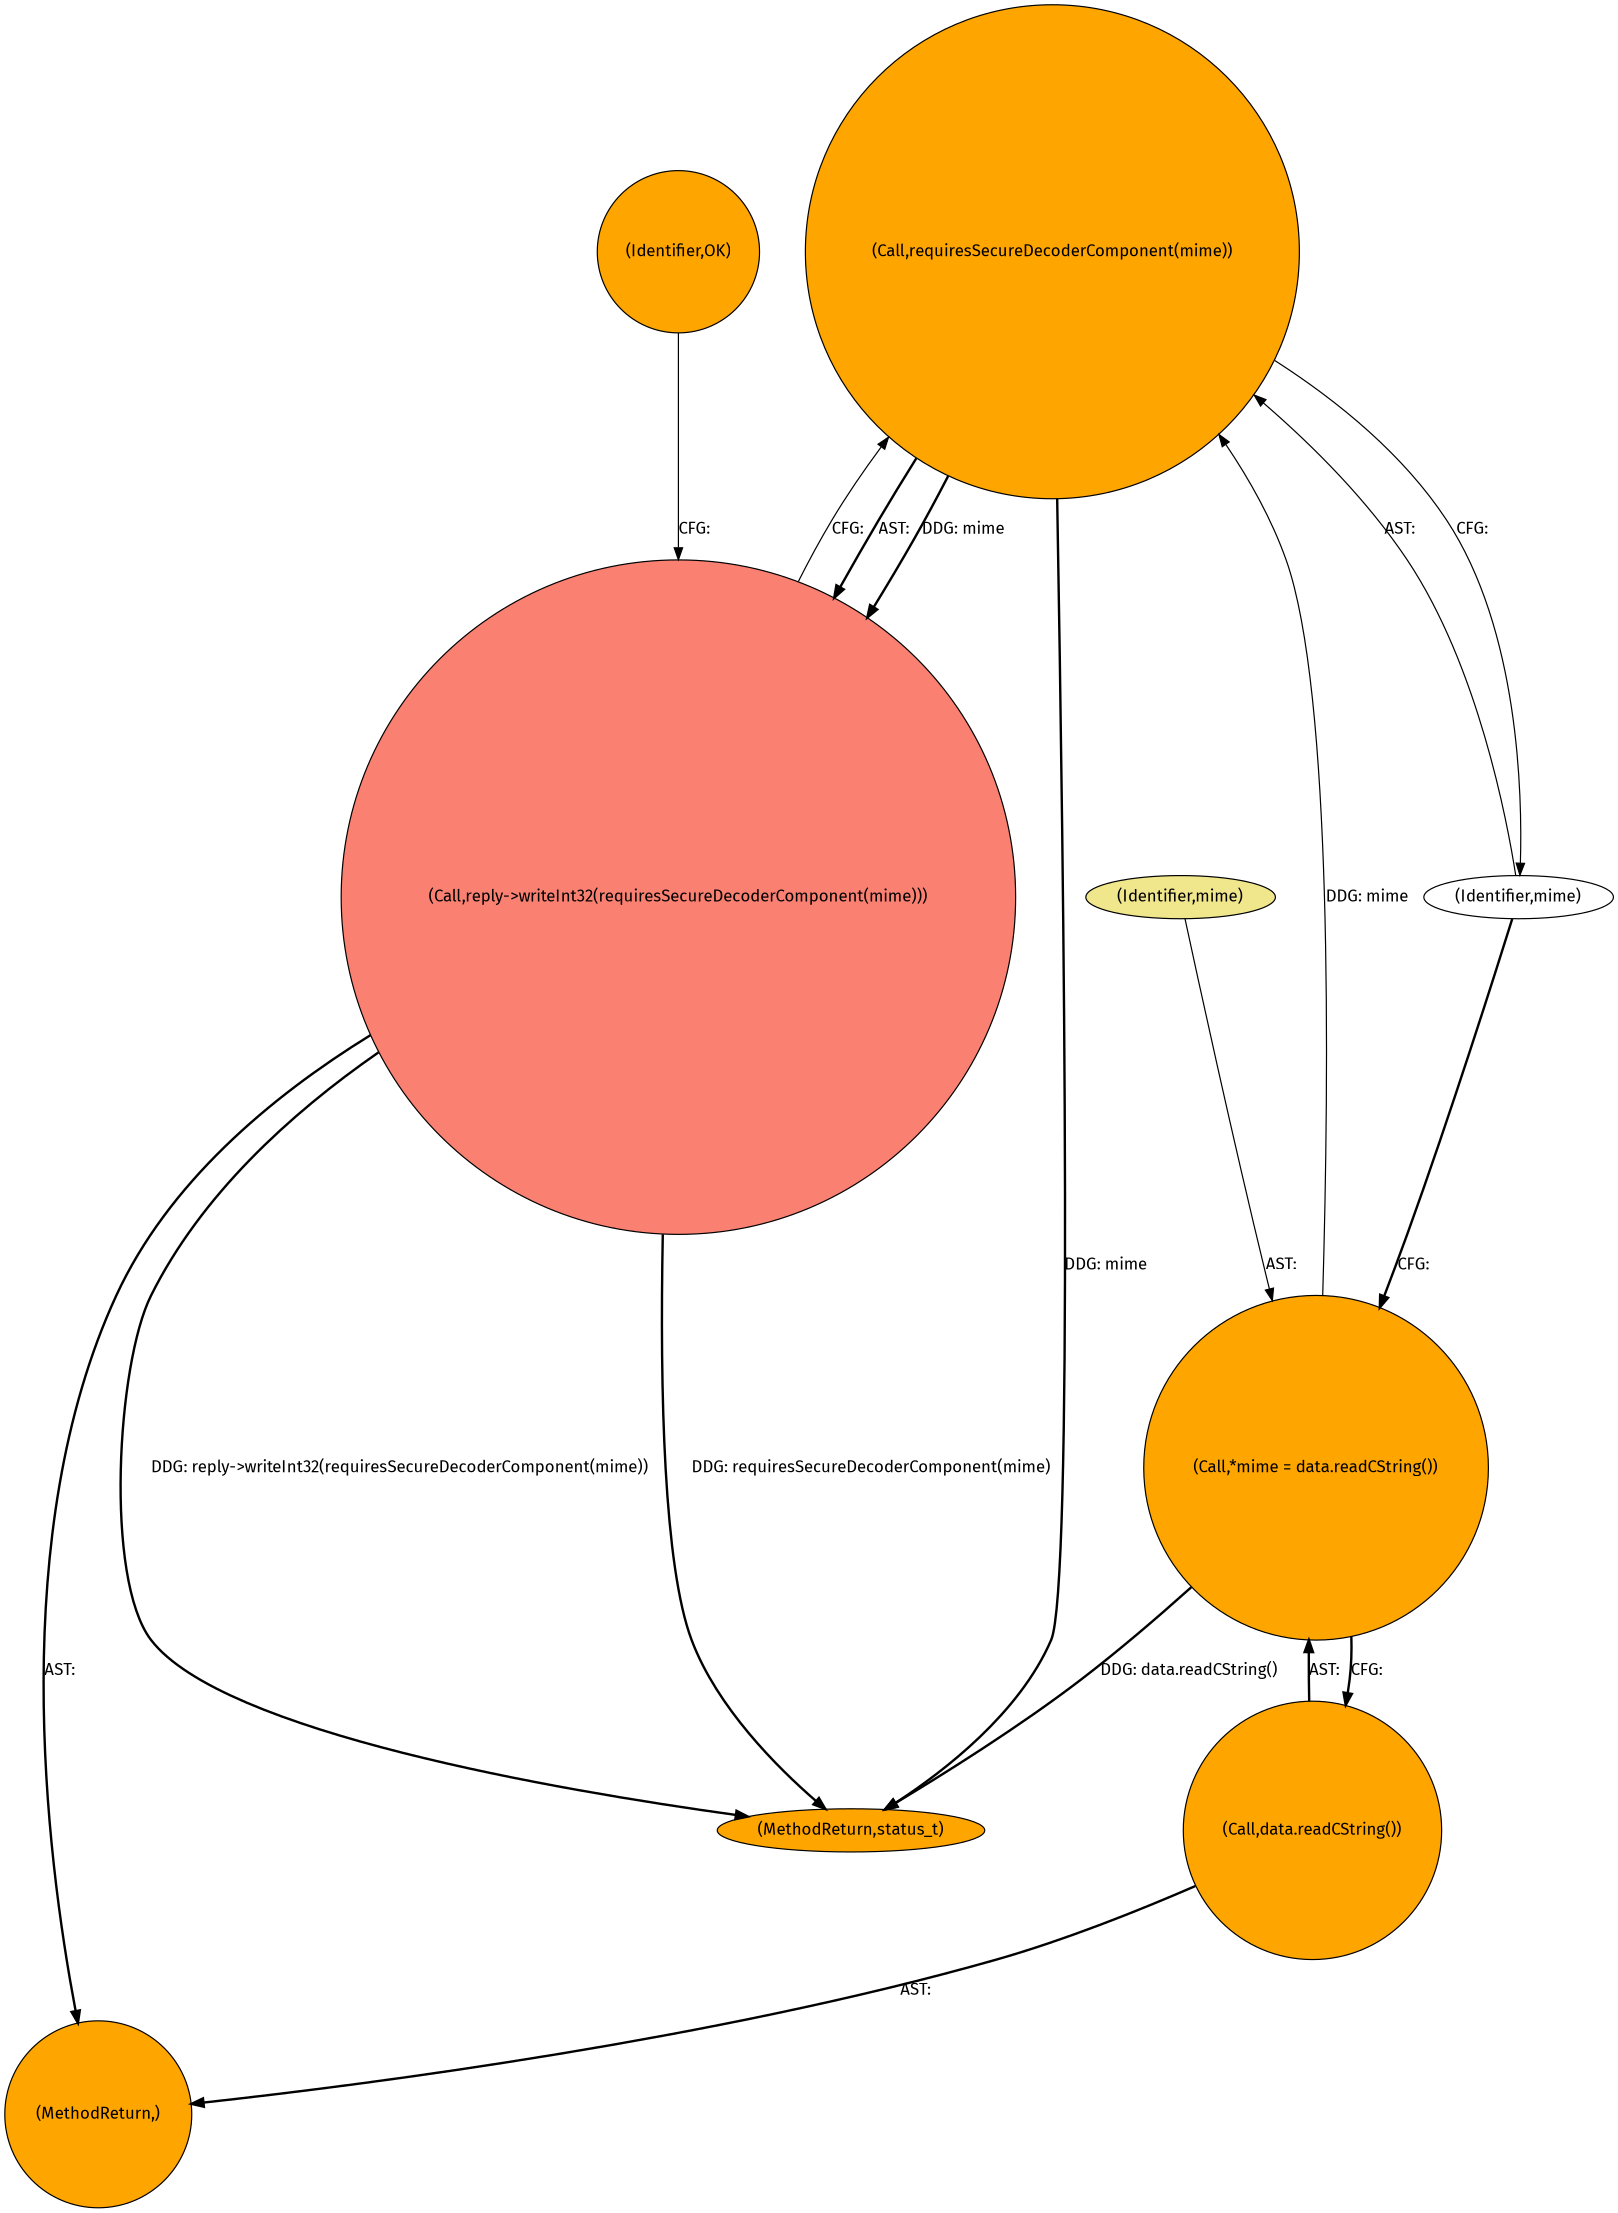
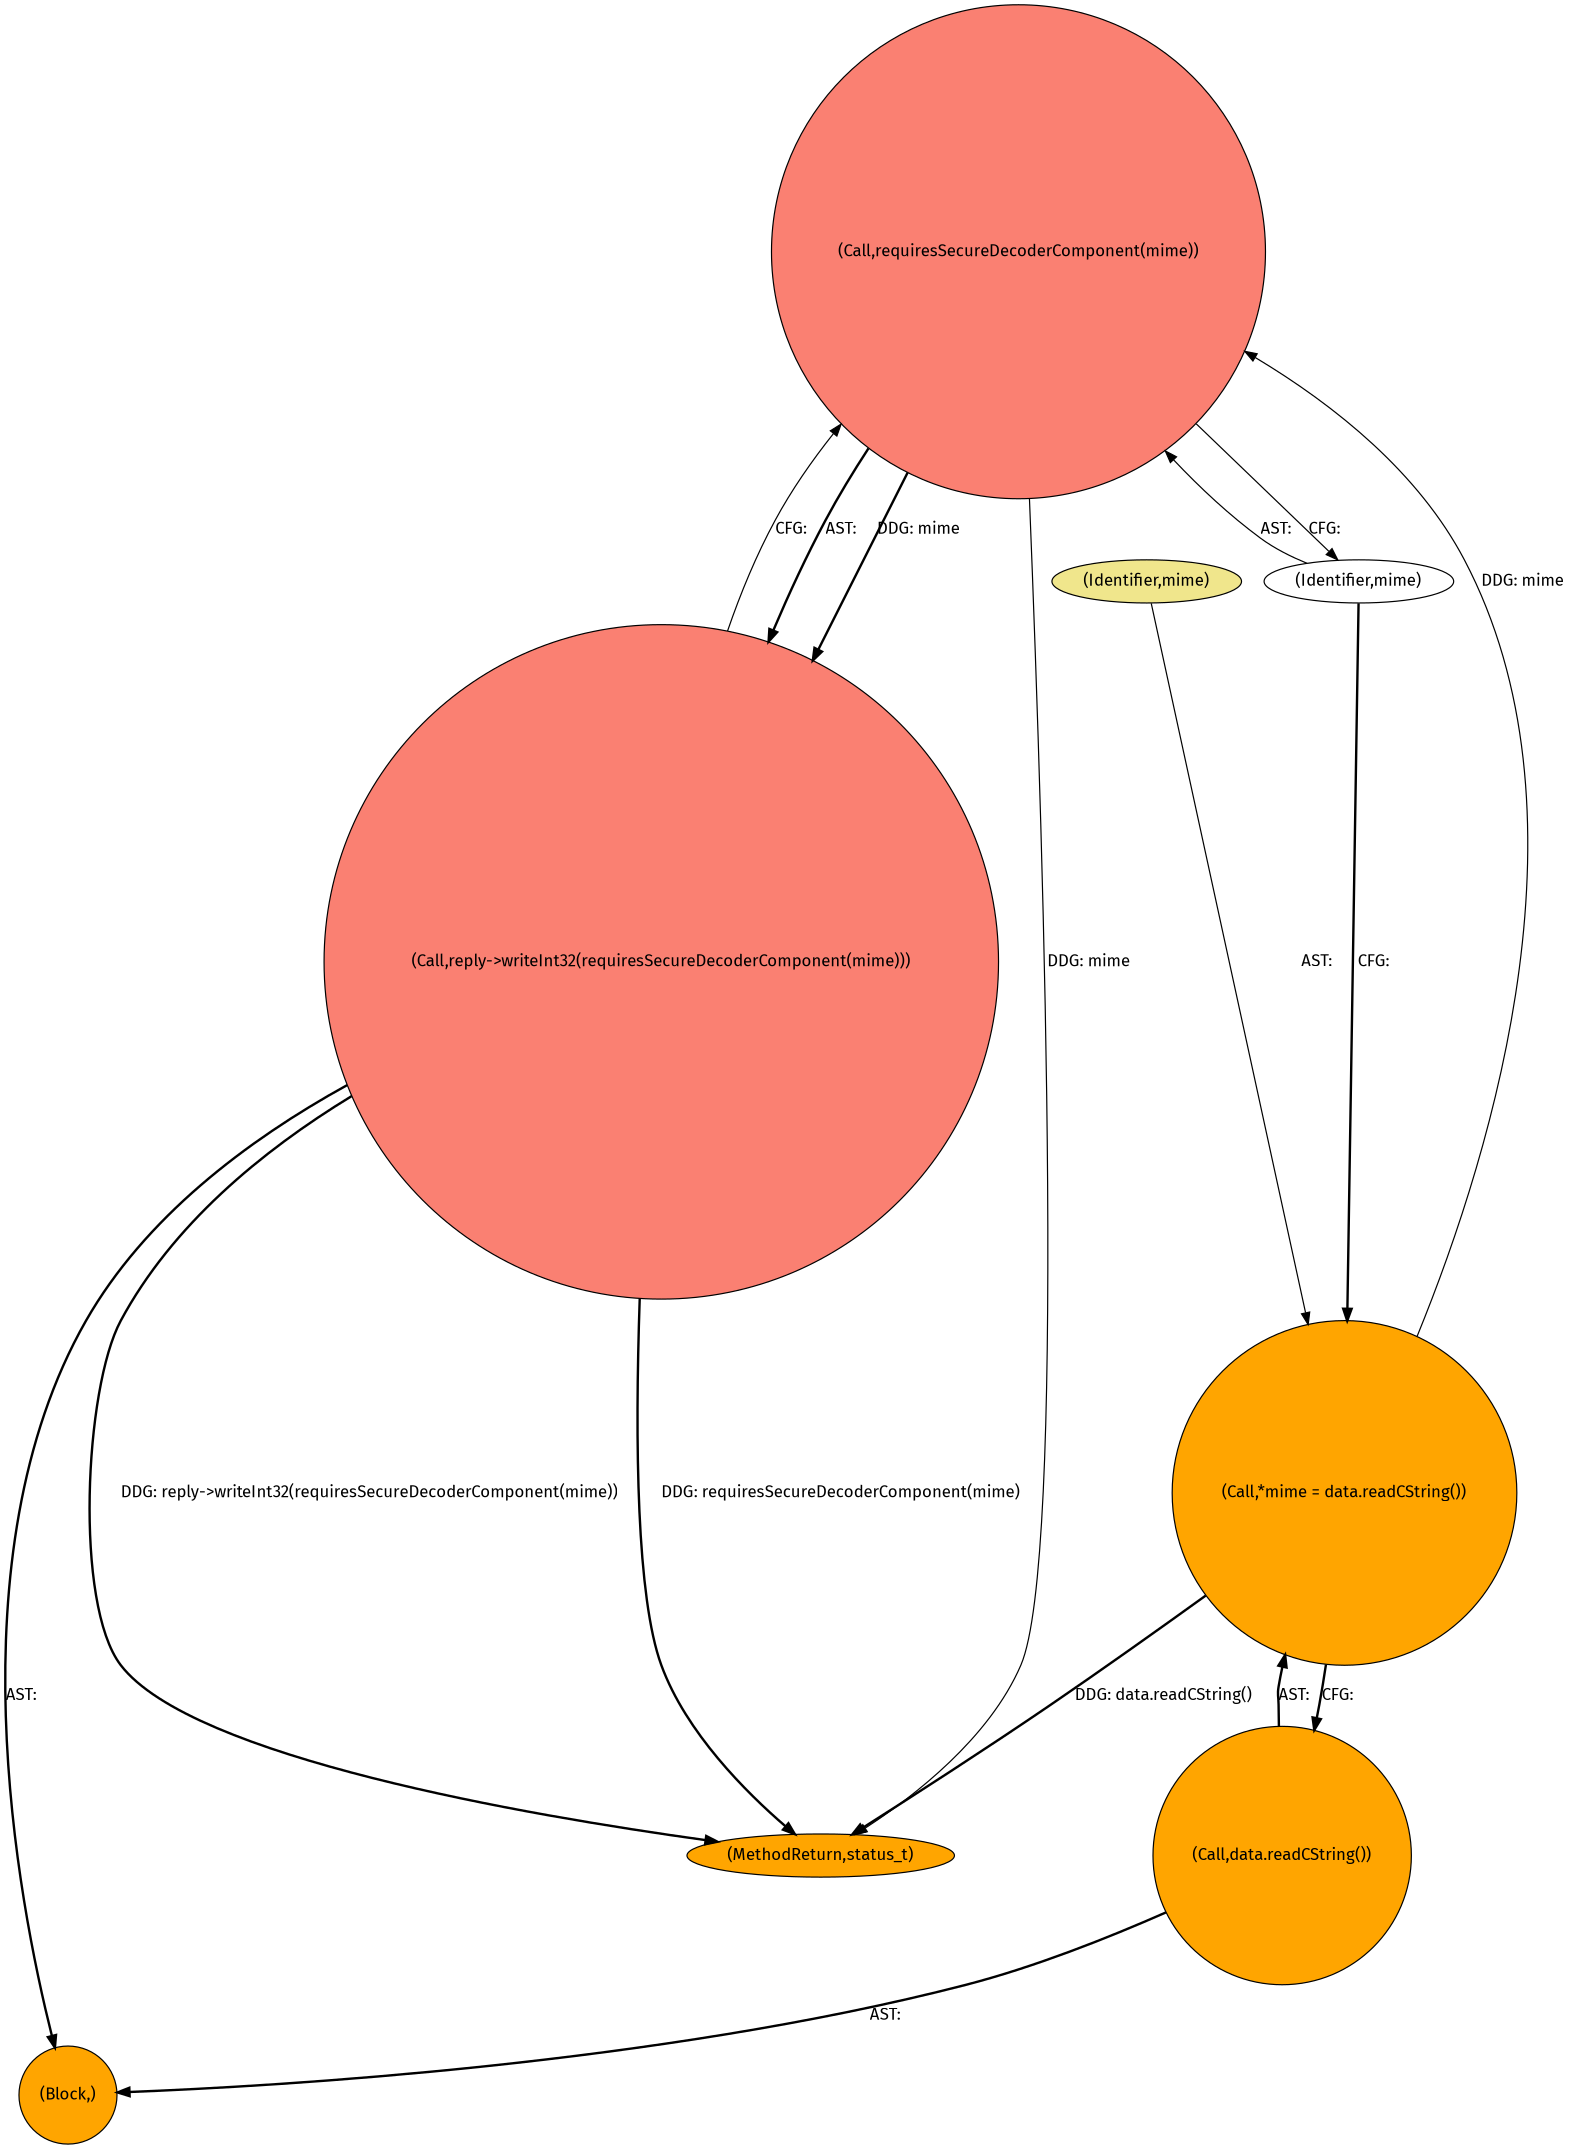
  digraph {
    fontname="Fira Sans"
    node [fillcolor=orange fontname="Fira Sans" shape=circle style=filled]
    edge [fontname="Fira Sans" style=bold]
-   n1 [label="(Call,requiresSecureDecoderComponent(mime))"]
+   n1 [fillcolor=salmon label="(Call,requiresSecureDecoderComponent(mime))"]
    n2 [fillcolor=salmon label="(Call,reply->writeInt32(requiresSecureDecoderComponent(mime)))"]
    n3 [label="(MethodReturn,status_t)" shape=ellipse]
    n4 [fillcolor=white label="(Identifier,mime)" shape=ellipse]
-   n5 [label="(MethodReturn,)"]
+   n5 [label="(Block,)"]
    n6 [label="(Call,*mime = data.readCString())"]
    n7 [label="(Call,data.readCString())"]
    n8 [fillcolor=khaki label="(Identifier,mime)" shape=ellipse]
-   n9 [label="(Identifier,OK)"]
    n1 -> n2 [label="AST: "]
    n1 -> n2 [label="DDG: mime"]
-   n1 -> n3 [label="DDG: mime"]
+   n1 -> n3 [label="DDG: mime" style=solid]
    n1 -> n4 [label="CFG: " style=solid]
    n2 -> n1 [label="CFG: " style=solid]
    n2 -> n3 [label="DDG: reply->writeInt32(requiresSecureDecoderComponent(mime))"]
    n2 -> n3 [label="DDG: requiresSecureDecoderComponent(mime)"]
    n2 -> n5 [label="AST: "]
    n4 -> n1 [label="AST: " style=solid]
    n4 -> n6 [label="CFG: "]
    n6 -> n1 [label="DDG: mime" style=solid]
    n6 -> n3 [label="DDG: data.readCString()"]
    n6 -> n7 [label="CFG: "]
    n7 -> n5 [label="AST: "]
    n7 -> n6 [label="AST: "]
    n8 -> n6 [label="AST: " style=solid]
-   n9 -> n2 [label="CFG: " style=solid]
  }
